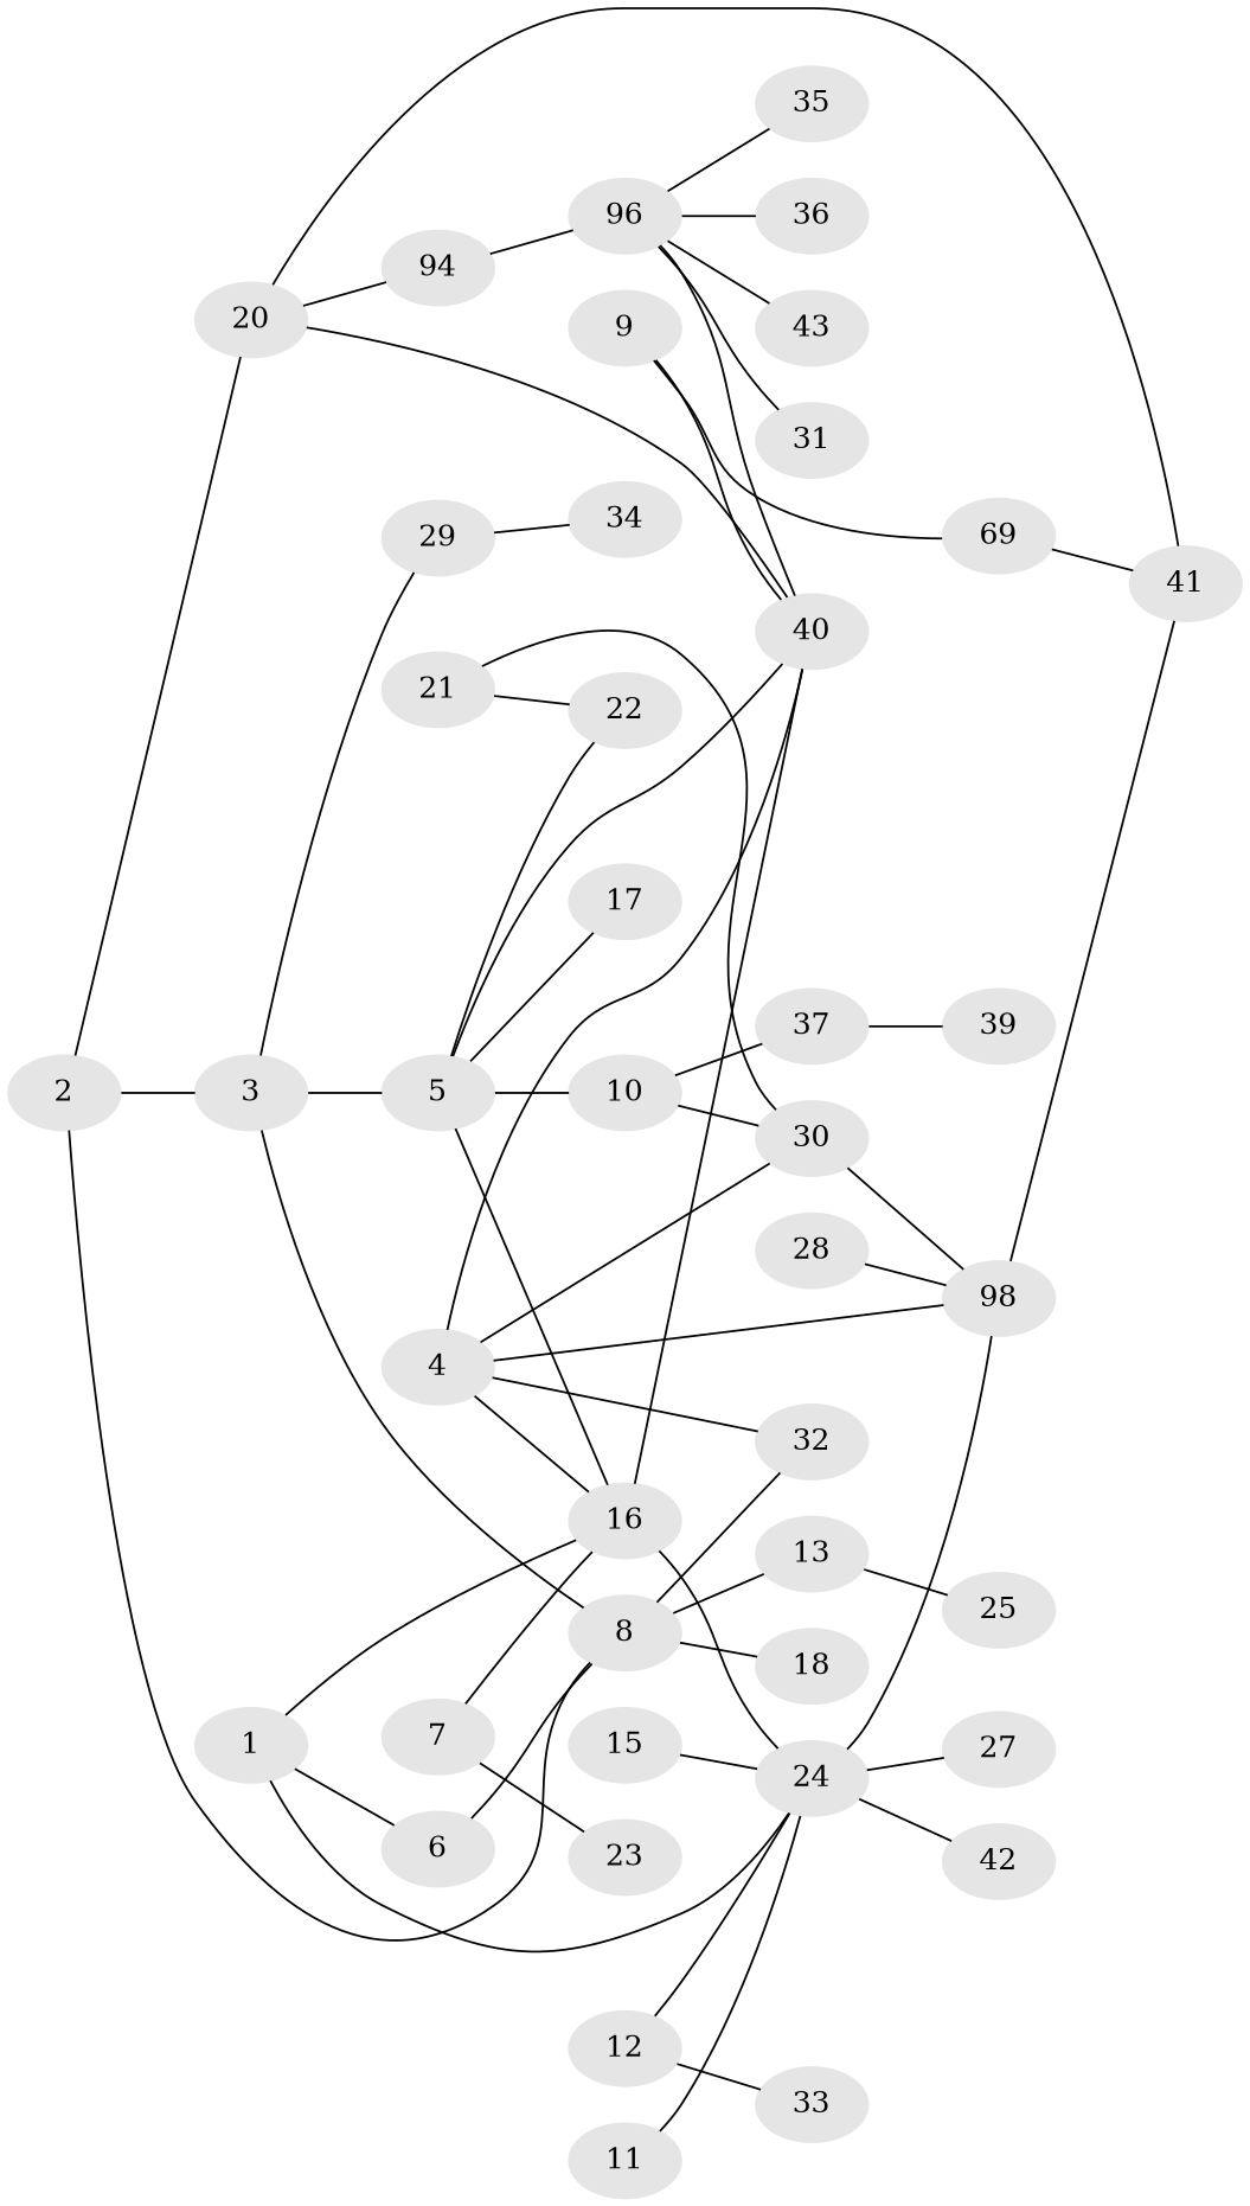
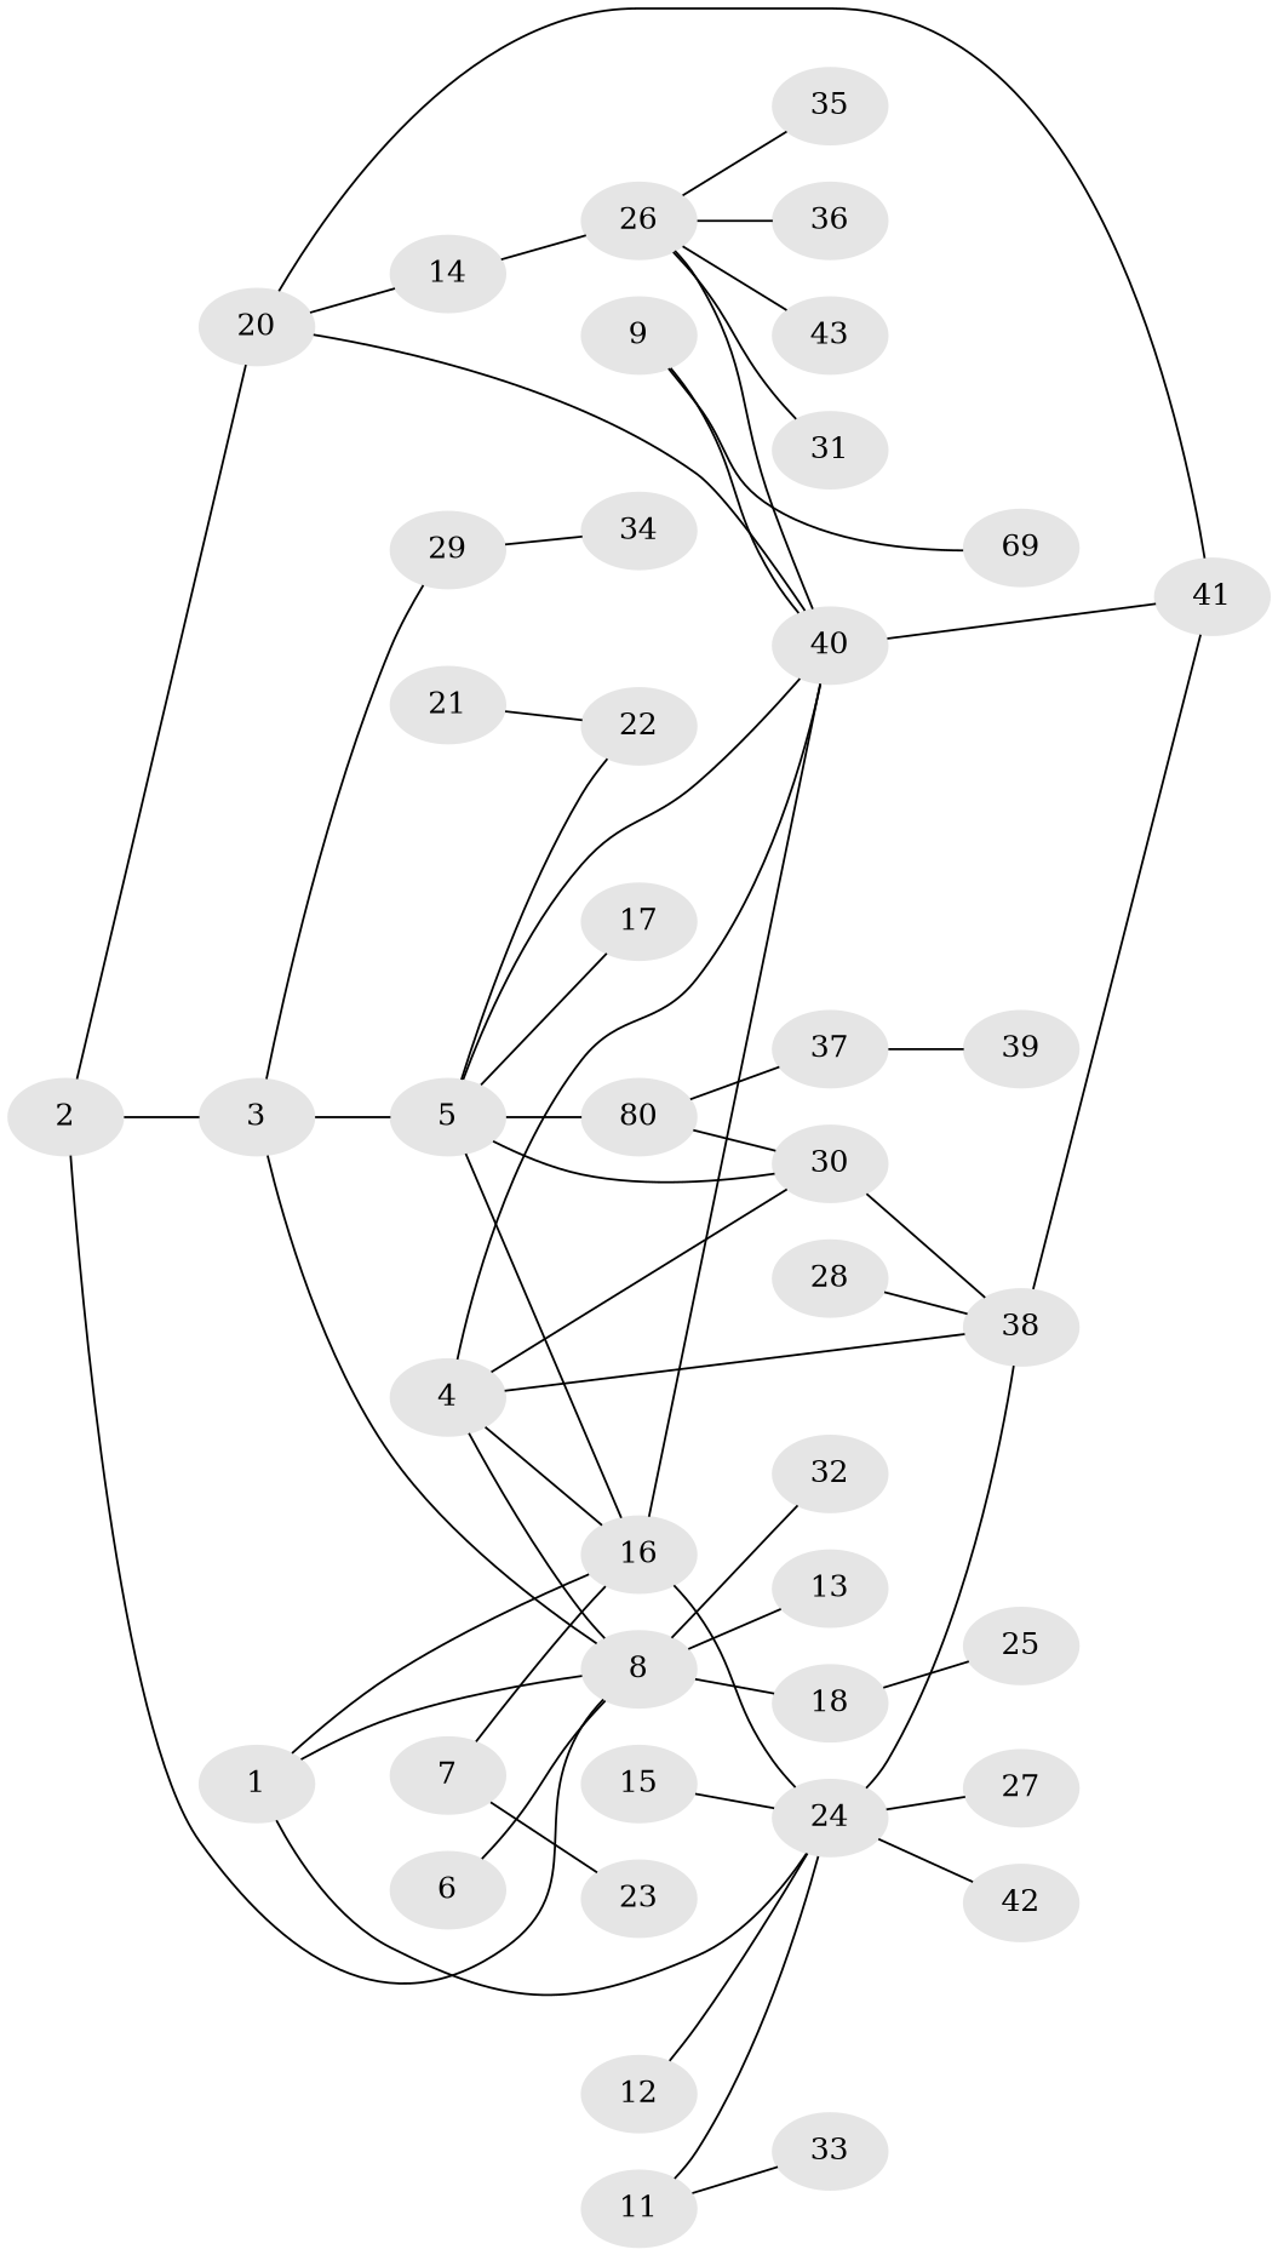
  graph {
    rankdir=LR
    node [color=gray90 style=filled]
    edge [weight=1.0]
    1
    8
    16
    24
    13
    18
    32
    40
-   38 [label=98]
+   38
    27
    42
    2
    3
    20
    5
    29
-   14 [label=94]
+   14
    41
    30
-   10
+   10 [label=80]
    17
    22
    34
    4
    37
    6
    7
    23
    25
    9
    n31 [label=69]
    39
    11
    33
    12
-   26 [label=96]
+   26
    31
    35
    36
    43
    15
    21
    28
-   1 -- 6
+   1 -- 8
    1 -- 16
    1 -- 24
    8 -- 13
    8 -- 18
    8 -- 32
    16 -- 24
    16 -- 40
    24 -- 38 [weight=2.0]
    24 -- 27
    24 -- 42
-   13 -- 25
-   n31 -- 41
+   18 -- 25
+   40 -- 41
    38 -- 41
    2 -- 8
    2 -- 3
    2 -- 20
    3 -- 8
    3 -- 5
    3 -- 29
    20 -- 40
    20 -- 14
    20 -- 41
    5 -- 16
    5 -- 40
-   21 -- 30
+   5 -- 30
    5 -- 10 [weight=2.0]
    5 -- 17
    5 -- 22
    29 -- 34
    14 -- 26
    30 -- 38
    10 -- 30
    10 -- 37
-   4 -- 32
+   4 -- 8
    4 -- 16
    4 -- 40
    4 -- 38
    4 -- 30
    37 -- 39
    6 -- 8
    7 -- 16
    7 -- 23
    9 -- 40
    9 -- n31
    11 -- 24
-   12 -- 33
+   11 -- 33
    12 -- 24
    26 -- 40
    26 -- 31
    26 -- 35
    26 -- 36
    26 -- 43
    15 -- 24
    21 -- 22
    28 -- 38
  }
